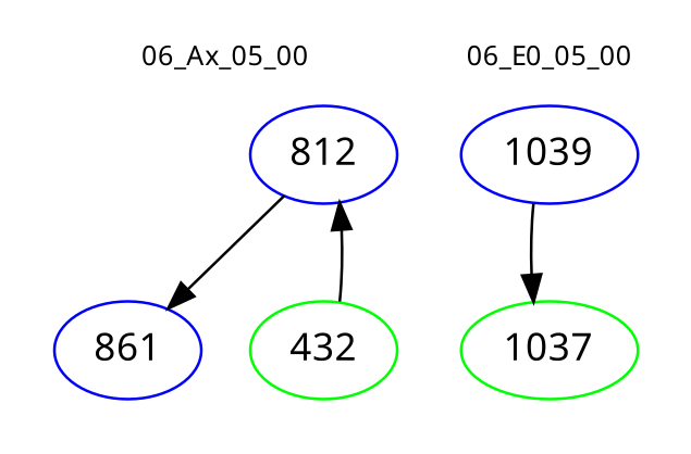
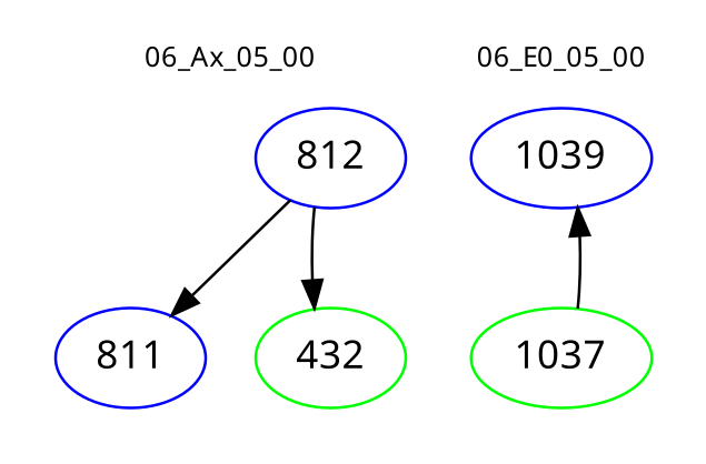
  digraph {
    fontname="Noto Sans"
    node [color=blue fontname="Noto Sans"]
    edge [color=black fontname="Noto Sans"]
    n1 [label=812]
-   n2 [label=861]
+   n2 [label=811]
    n3 [color=green label=432]
    n4 [label=1039]
    n5 [color=green label=1037]
    subgraph cluster_1 {
      color=white
      fontsize=10
      label="06_Ax_05_00"
      n1
      n2
      n3
    }
    subgraph cluster_2 {
      color=white
      fontsize=10
      label="06_E0_05_00"
      n4
      n5
    }
    n1 -> n2
-   n3 -> n1
-   n4 -> n5
+   n1 -> n3
+   n5 -> n4
  }
